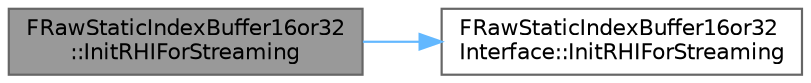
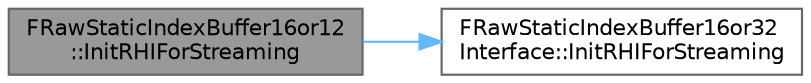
  digraph {
    rankdir=LR
    node [fontname=Helvetica fontsize=10 shape=box style=filled]
-   n1 [color=gray40 fillcolor=grey60 fontcolor=black height=0.2 label="FRawStaticIndexBuffer16or32\l::InitRHIForStreaming" width=0.4]
+   n1 [color=gray40 fillcolor=grey60 fontcolor=black height=0.2 label="FRawStaticIndexBuffer16or12\l::InitRHIForStreaming" width=0.4]
    n2 [color=grey40 fillcolor=white height=0.2 label="FRawStaticIndexBuffer16or32\lInterface::InitRHIForStreaming" width=0.4]
    n1 -> n2 [color=steelblue1 fontname=Helvetica fontsize=10 labelfontname=Helvetica labelfontsize=10 style=solid]
  }
